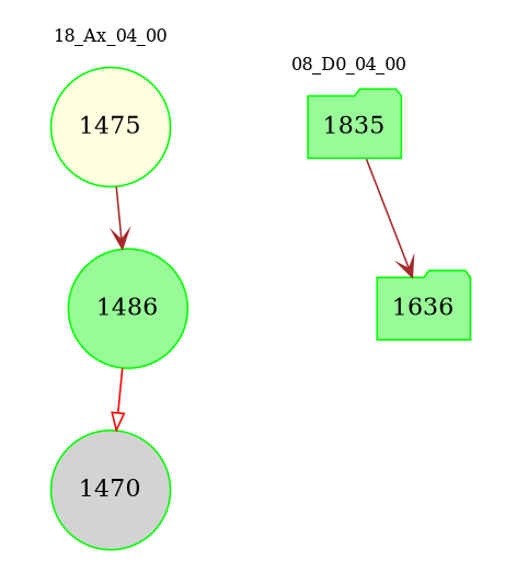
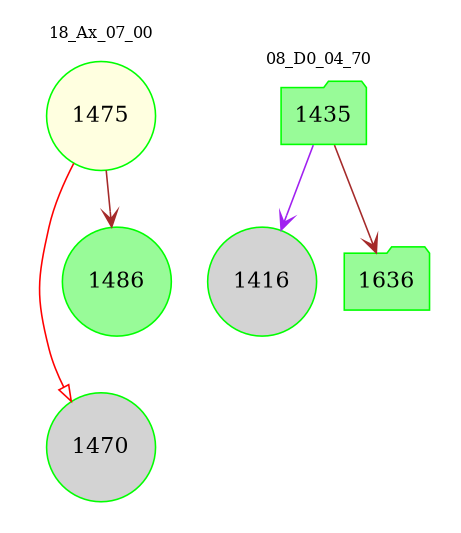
  digraph {
    node [color=green fillcolor=palegreen shape=circle style=filled]
    edge [arrowhead=vee color=brown]
    n1 [fillcolor=lightyellow label=1475]
    n2 [fillcolor=lightgrey label=1470]
    n3 [label=1486]
-   n4 [label=1835 shape=folder]
+   n4 [label=1435 shape=folder]
+   n5 [fillcolor=lightgrey label=1416]
    n6 [label=1636 shape=folder]
    subgraph cluster_1 {
      color=white
      fontsize=10
-     label="18_Ax_04_00"
+     label="18_Ax_07_00"
      n1
      n2
      n3
    }
    subgraph cluster_2 {
      color=white
      fontsize=10
-     label="08_D0_04_00"
+     label="08_D0_04_70"
      n4
+     n5
      n6
    }
-   n3 -> n2 [arrowhead=onormal color=red]
+   n1 -> n2 [arrowhead=onormal color=red]
    n1 -> n3
+   n4 -> n5 [color=purple]
    n4 -> n6
  }
